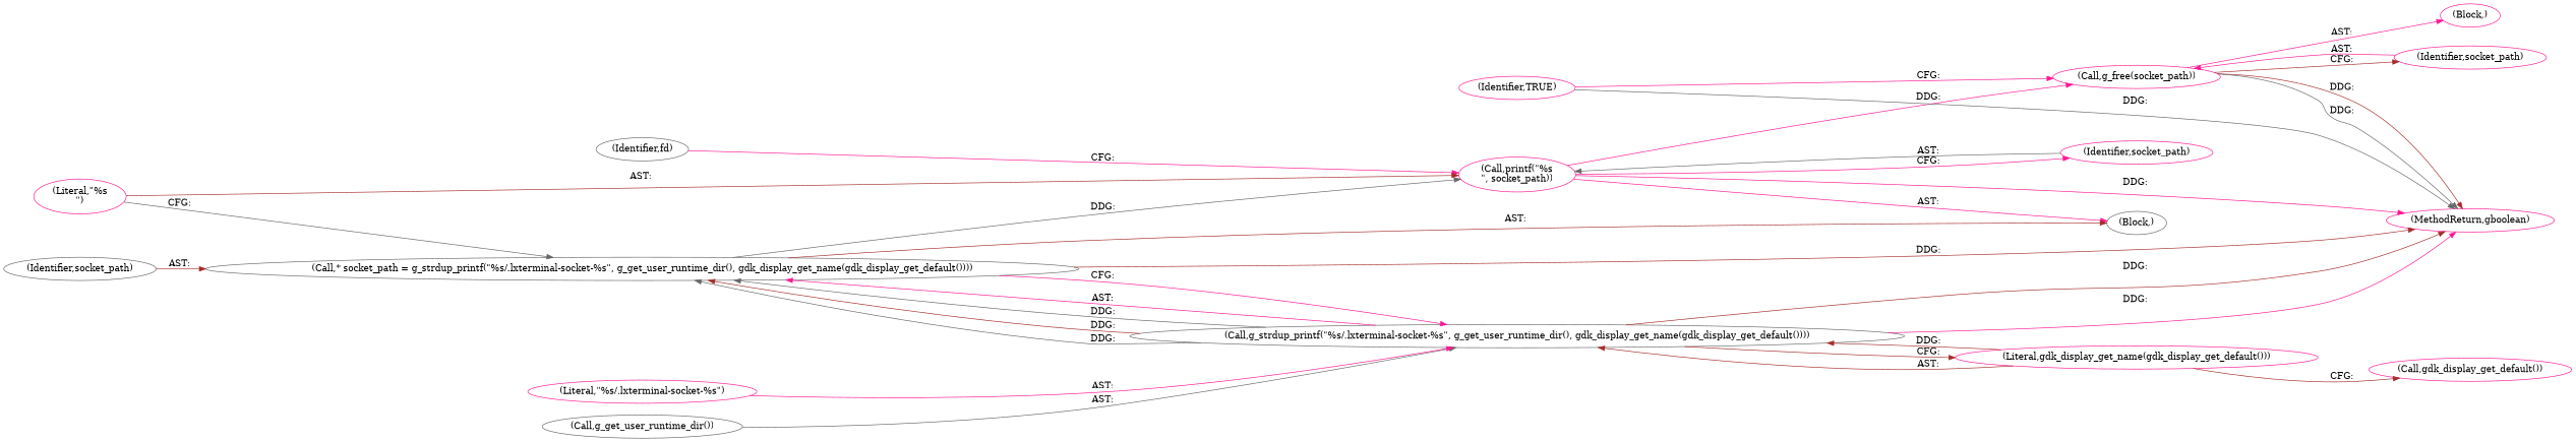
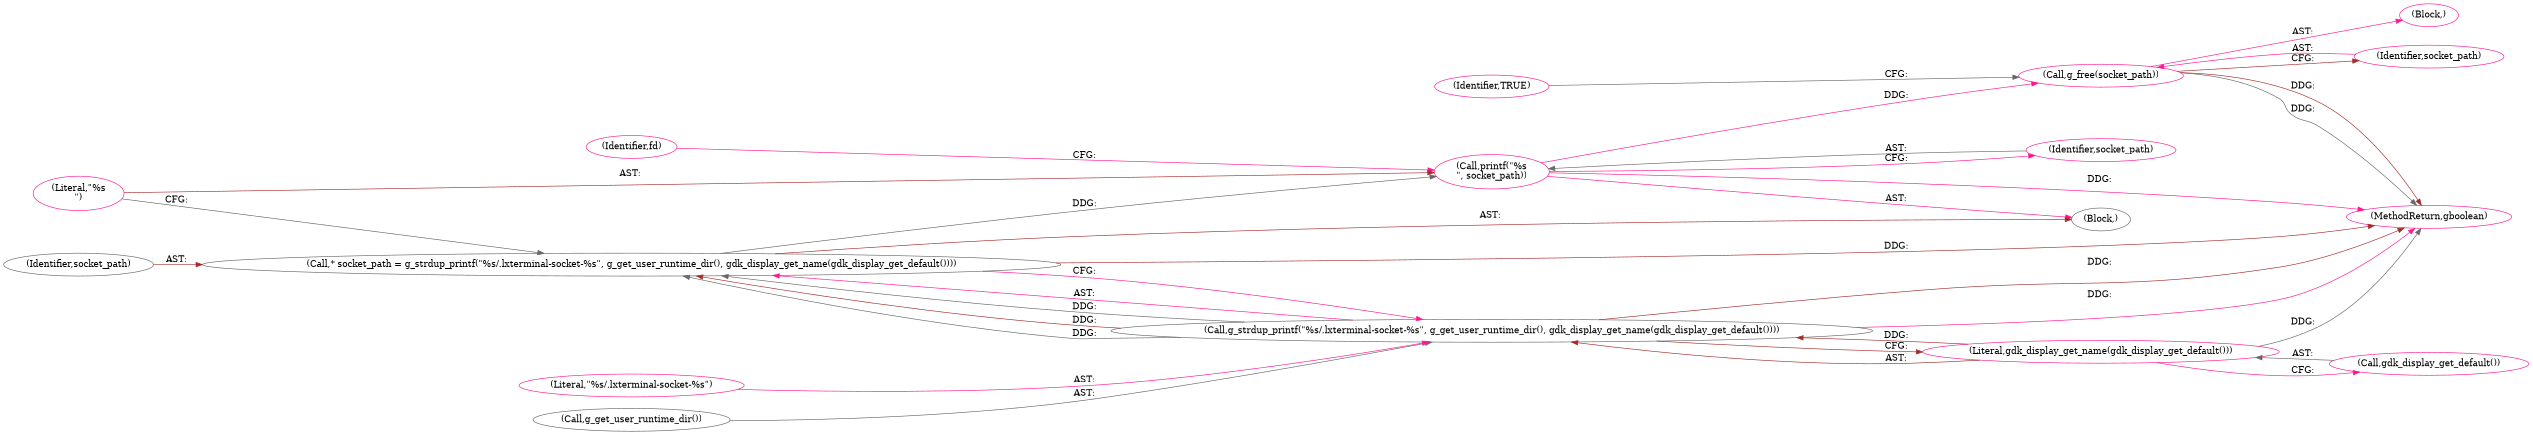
  digraph {
    rankdir=LR
    node [color=deeppink]
    edge [color=deeppink]
    n1 [label="(Call,g_free(socket_path))"]
    n2 [label="(Block,)"]
    n3 [label="(Identifier,socket_path)"]
    n4 [label="(MethodReturn,gboolean)"]
    n5 [label="(Call,printf(\"%s\n\", socket_path))"]
    n6 [label="(Identifier,socket_path)"]
    n7 [color=gray40 label="(Block,)"]
    n8 [color=gray40 label="(Call,* socket_path = g_strdup_printf(\"%s/.lxterminal-socket-%s\", g_get_user_runtime_dir(), gdk_display_get_name(gdk_display_get_default())))"]
    n9 [color=gray40 label="(Call,g_strdup_printf(\"%s/.lxterminal-socket-%s\", g_get_user_runtime_dir(), gdk_display_get_name(gdk_display_get_default())))"]
    n10 [label="(Literal,gdk_display_get_name(gdk_display_get_default()))"]
    n11 [label="(Call,gdk_display_get_default())"]
-   n12 [color=gray40 label="(Identifier,fd)"]
+   n12 [label="(Identifier,fd)"]
    n13 [color=gray40 label="(Call,g_get_user_runtime_dir())"]
    n14 [label="(Literal,\"%s/.lxterminal-socket-%s\")"]
    n15 [color=gray40 label="(Identifier,socket_path)"]
    n16 [label="(Identifier,TRUE)"]
    n17 [label="(Literal,\"%s\n\")"]
    n1 -> n2 [label="AST: "]
    n1 -> n3 [color=brown label="CFG: "]
    n1 -> n4 [color=brown label="DDG: "]
    n1 -> n4 [color=gray40 label="DDG: "]
    n3 -> n1 [label="AST: "]
    n5 -> n1 [label="DDG: "]
    n5 -> n4 [label="DDG: "]
    n5 -> n6 [label="CFG: "]
    n5 -> n7 [label="AST: "]
    n6 -> n5 [color=gray40 label="AST: "]
    n8 -> n4 [color=brown label="DDG: "]
    n8 -> n5 [color=gray40 label="DDG: "]
    n8 -> n7 [color=brown label="AST: "]
    n8 -> n9 [label="CFG: "]
    n9 -> n4 [label="DDG: "]
    n9 -> n4 [color=brown label="DDG: "]
    n9 -> n8 [label="AST: "]
    n9 -> n8 [color=gray40 label="DDG: "]
    n9 -> n8 [color=brown label="DDG: "]
    n9 -> n8 [color=gray40 label="DDG: "]
    n9 -> n10 [color=brown label="CFG: "]
-   n16 -> n4 [color=gray40 label="DDG: "]
+   n10 -> n4 [color=gray40 label="DDG: "]
    n10 -> n9 [color=brown label="AST: "]
    n10 -> n9 [color=brown label="DDG: "]
-   n10 -> n11 [color=brown label="CFG: "]
+   n10 -> n11 [label="CFG: "]
+   n11 -> n10 [color=gray40 label="AST: "]
    n12 -> n5 [label="CFG: "]
    n13 -> n9 [color=gray40 label="AST: "]
    n14 -> n9 [label="AST: "]
    n15 -> n8 [color=brown label="AST: "]
-   n16 -> n1 [label="CFG: "]
+   n16 -> n1 [color=gray40 label="CFG: "]
    n17 -> n5 [color=brown label="AST: "]
    n17 -> n8 [color=gray40 label="CFG: "]
  }
